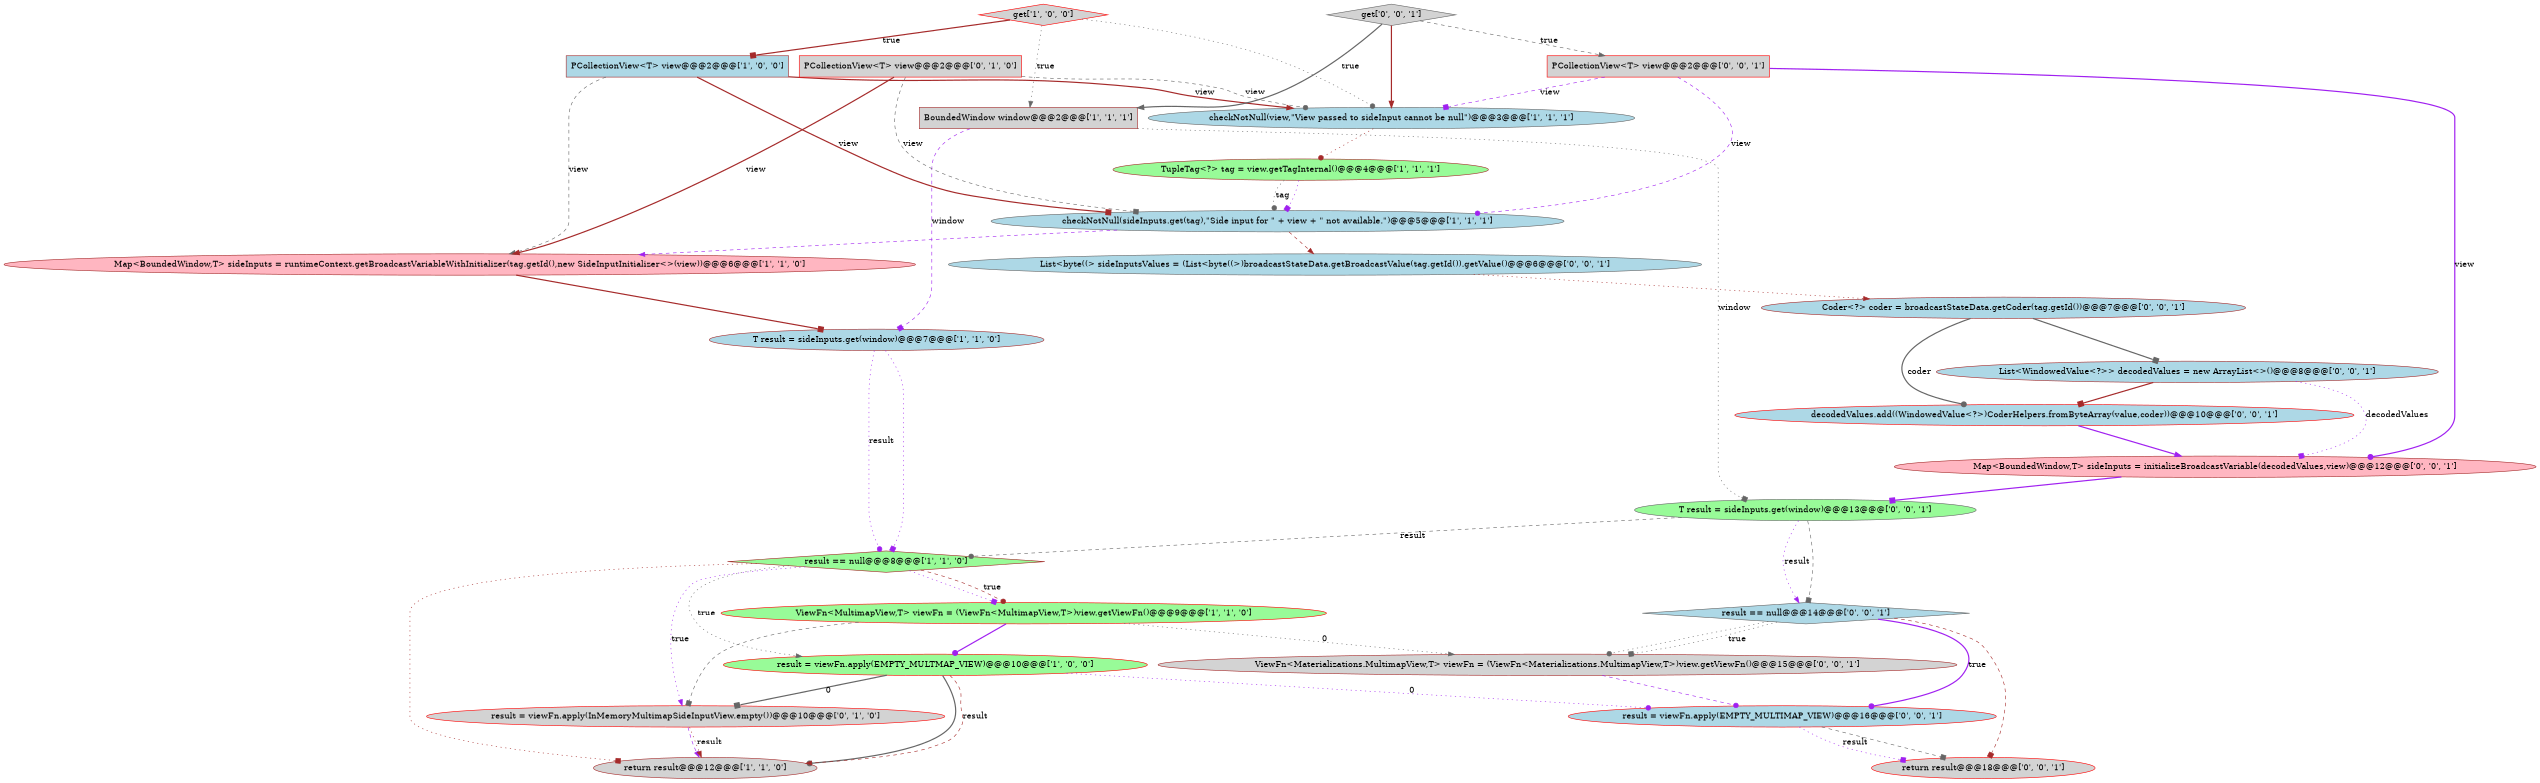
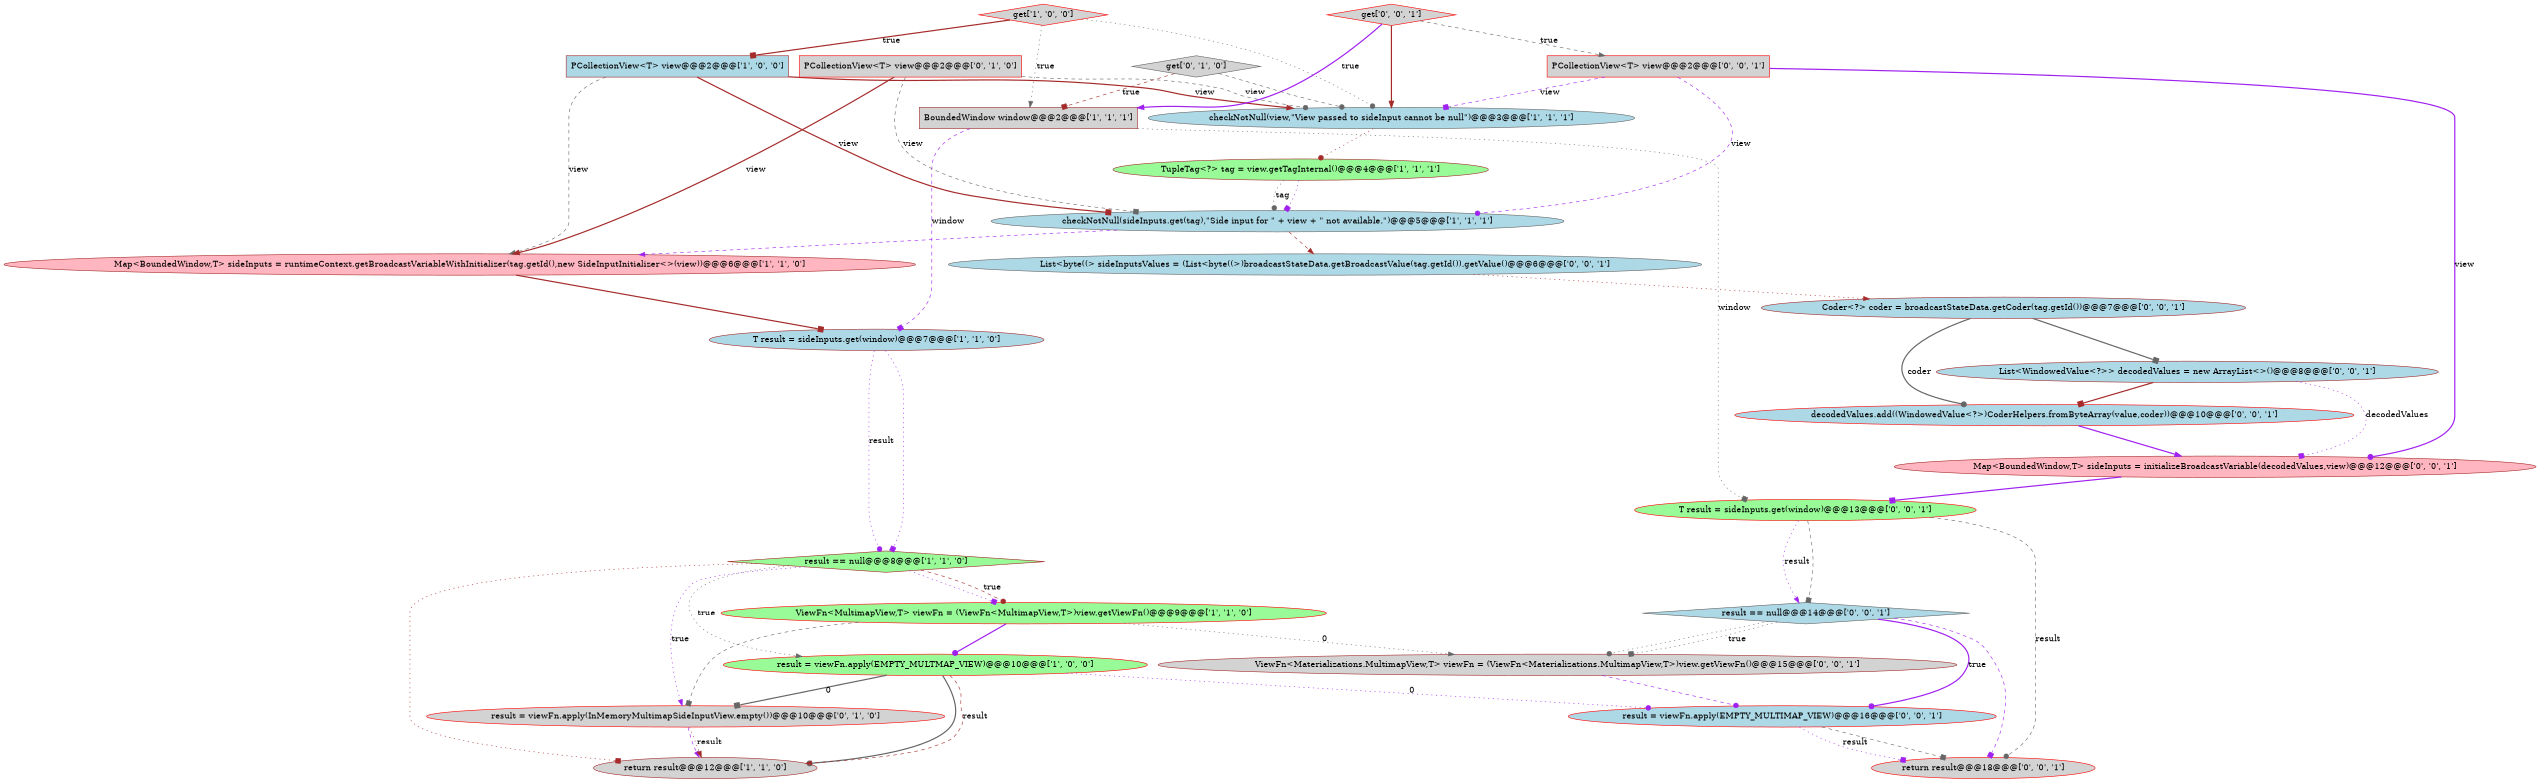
  digraph {
    node [color=brown fillcolor=lightgrey shape=ellipse style=filled]
    edge [arrowhead=box color=gray40 style=dotted]
    n1 [fillcolor=palegreen label="result == null@@@8@@@['1', '1', '0']" shape=diamond]
    n2 [color=red fillcolor=palegreen label="ViewFn<MultimapView,T> viewFn = (ViewFn<MultimapView,T>)view.getViewFn()@@@9@@@['1', '1', '0']"]
    n3 [color=red label="result = viewFn.apply(InMemoryMultimapSideInputView.empty())@@@10@@@['0', '1', '0']"]
    n4 [label="return result@@@12@@@['1', '1', '0']"]
    n5 [color=red fillcolor=palegreen label="result = viewFn.apply(EMPTY_MULTMAP_VIEW)@@@10@@@['1', '0', '0']"]
    n6 [label="ViewFn<Materializations.MultimapView,T> viewFn = (ViewFn<Materializations.MultimapView,T>)view.getViewFn()@@@15@@@['0', '0', '1']"]
    n7 [color=red fillcolor=lightblue label="result = viewFn.apply(EMPTY_MULTIMAP_VIEW)@@@16@@@['0', '0', '1']"]
    n8 [color=gray40 fillcolor=lightblue label="checkNotNull(sideInputs.get(tag),\"Side input for \" + view + \" not available.\")@@@5@@@['1', '1', '1']"]
    n9 [color=gray40 fillcolor=lightblue label="List<byte((> sideInputsValues = (List<byte((>)broadcastStateData.getBroadcastValue(tag.getId()).getValue()@@@6@@@['0', '0', '1']"]
    n10 [fillcolor=lightpink label="Map<BoundedWindow,T> sideInputs = runtimeContext.getBroadcastVariableWithInitializer(tag.getId(),new SideInputInitializer<>(view))@@@6@@@['1', '1', '0']"]
    n11 [fillcolor=lightblue label="Coder<?> coder = broadcastStateData.getCoder(tag.getId())@@@7@@@['0', '0', '1']"]
    n12 [fillcolor=lightblue label="T result = sideInputs.get(window)@@@7@@@['1', '1', '0']"]
    n13 [fillcolor=lightblue label="List<WindowedValue<?>> decodedValues = new ArrayList<>()@@@8@@@['0', '0', '1']"]
    n14 [fillcolor=lightpink label="Map<BoundedWindow,T> sideInputs = initializeBroadcastVariable(decodedValues,view)@@@12@@@['0', '0', '1']"]
    n15 [color=red fillcolor=lightblue label="decodedValues.add((WindowedValue<?>)CoderHelpers.fromByteArray(value,coder))@@@10@@@['0', '0', '1']"]
-   n16 [color=gray40 fillcolor=palegreen label="T result = sideInputs.get(window)@@@13@@@['0', '0', '1']"]
+   n16 [color=red fillcolor=palegreen label="T result = sideInputs.get(window)@@@13@@@['0', '0', '1']"]
    n17 [color=red label="get['1', '0', '0']" shape=diamond]
    n18 [fillcolor=lightblue label="PCollectionView<T> view@@@2@@@['1', '0', '0']" shape=box]
    n19 [label="BoundedWindow window@@@2@@@['1', '1', '1']" shape=box]
    n20 [color=gray40 fillcolor=lightblue label="checkNotNull(view,\"View passed to sideInput cannot be null\")@@@3@@@['1', '1', '1']"]
    n21 [fillcolor=palegreen label="TupleTag<?> tag = view.getTagInternal()@@@4@@@['1', '1', '1']"]
    n22 [color=red label="PCollectionView<T> view@@@2@@@['0', '0', '1']" shape=box]
    n23 [color=red label="return result@@@18@@@['0', '0', '1']"]
    n24 [color=gray40 fillcolor=lightblue label="result == null@@@14@@@['0', '0', '1']" shape=diamond]
-   n25 [color=gray40 label="get['0', '0', '1']" shape=diamond]
+   n25 [color=red label="get['0', '0', '1']" shape=diamond]
    n26 [color=red label="PCollectionView<T> view@@@2@@@['0', '1', '0']" shape=box]
+   n27 [color=gray40 label="get['0', '1', '0']" shape=diamond]
    n1 -> n2 [color=purple]
    n1 -> n2 [arrowhead=dot color=brown label=true style=dashed]
    n1 -> n3 [arrowhead=normal color=purple label=true]
    n1 -> n4 [color=brown]
    n1 -> n5 [arrowhead=normal label=true]
    n2 -> n3 [style=dashed]
    n2 -> n5 [arrowhead=dot color=purple style=bold]
    n2 -> n6 [arrowhead=normal label=0]
    n3 -> n4 [arrowhead=normal color=purple style=dashed]
    n3 -> n4 [arrowhead=normal color=brown label=result]
    n5 -> n3 [label=0 style=bold]
    n5 -> n4 [arrowhead=dot style=bold]
    n5 -> n4 [arrowhead=normal color=brown label=result style=dashed]
    n5 -> n7 [arrowhead=dot color=purple label=0]
    n6 -> n7 [arrowhead=dot color=purple style=dashed]
    n7 -> n23 [style=dashed]
    n7 -> n23 [color=purple label=result]
    n8 -> n9 [arrowhead=normal color=brown style=dashed]
    n8 -> n10 [arrowhead=normal color=purple style=dashed]
    n9 -> n11 [arrowhead=normal color=brown]
    n10 -> n12 [color=brown style=bold]
    n11 -> n13 [style=bold]
    n11 -> n15 [arrowhead=dot label=coder style=bold]
    n12 -> n1 [arrowhead=dot color=purple label=result]
    n12 -> n1 [color=purple]
    n13 -> n14 [color=purple label=decodedValues]
    n13 -> n15 [color=brown style=bold]
    n14 -> n16 [color=purple style=bold]
    n15 -> n14 [arrowhead=normal color=purple style=bold]
-   n16 -> n1 [arrowhead=dot label=result style=dashed]
+   n16 -> n23 [arrowhead=dot label=result style=dashed]
    n16 -> n24 [style=dashed]
    n16 -> n24 [arrowhead=normal color=purple label=result]
    n17 -> n18 [color=brown label=true style=bold]
    n17 -> n19 [arrowhead=normal label=true]
    n17 -> n20 [arrowhead=dot]
    n18 -> n8 [color=brown label=view style=bold]
    n18 -> n10 [arrowhead=normal label=view style=dashed]
    n18 -> n20 [arrowhead=normal color=brown label=view style=bold]
    n19 -> n12 [color=purple label=window style=dashed]
    n19 -> n16 [label=window]
    n20 -> n21 [arrowhead=dot color=brown]
    n21 -> n8 [color=purple]
    n21 -> n8 [arrowhead=dot label=tag]
    n22 -> n8 [arrowhead=dot color=purple label=view style=dashed]
    n22 -> n14 [arrowhead=dot color=purple label=view style=bold]
    n22 -> n20 [color=purple label=view style=dashed]
    n24 -> n6 [arrowhead=dot]
    n24 -> n6 [label=true]
    n24 -> n7 [arrowhead=dot color=purple label=true style=bold]
-   n24 -> n23 [color=brown style=dashed]
-   n25 -> n19 [arrowhead=normal label=true style=bold]
+   n24 -> n23 [color=purple style=dashed]
+   n25 -> n19 [arrowhead=normal color=purple label=true style=bold]
    n25 -> n20 [arrowhead=normal color=brown style=bold]
    n25 -> n22 [arrowhead=normal label=true style=dashed]
    n26 -> n8 [label=view style=dashed]
    n26 -> n10 [arrowhead=normal color=brown label=view style=bold]
    n26 -> n20 [arrowhead=dot label=view style=dashed]
+   n27 -> n19 [color=brown label=true style=dashed]
+   n27 -> n20 [arrowhead=dot style=dashed]
  }
